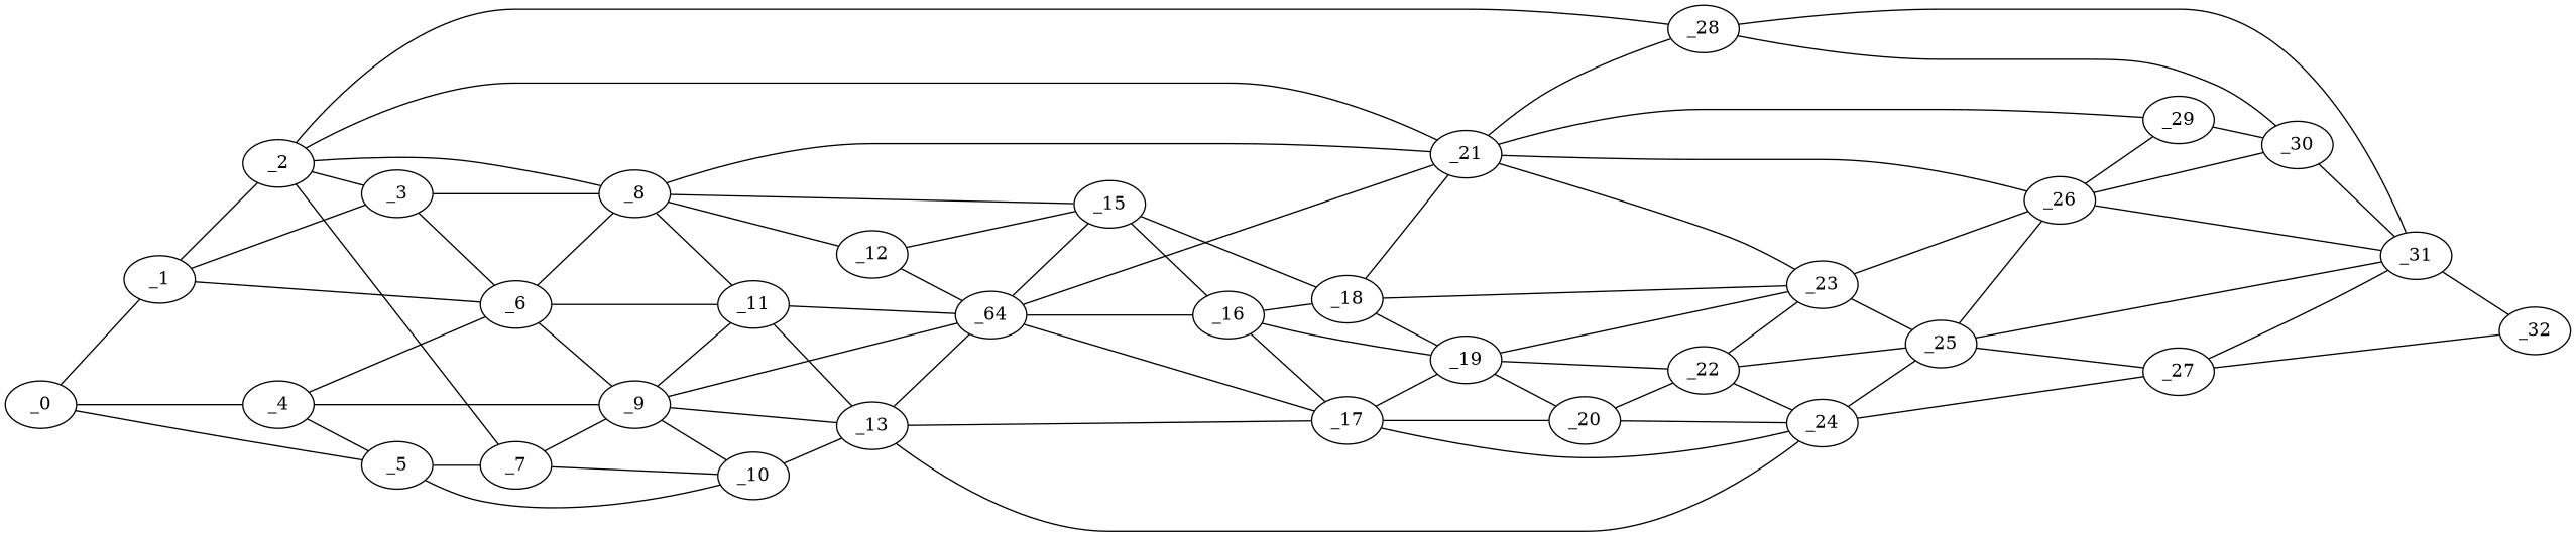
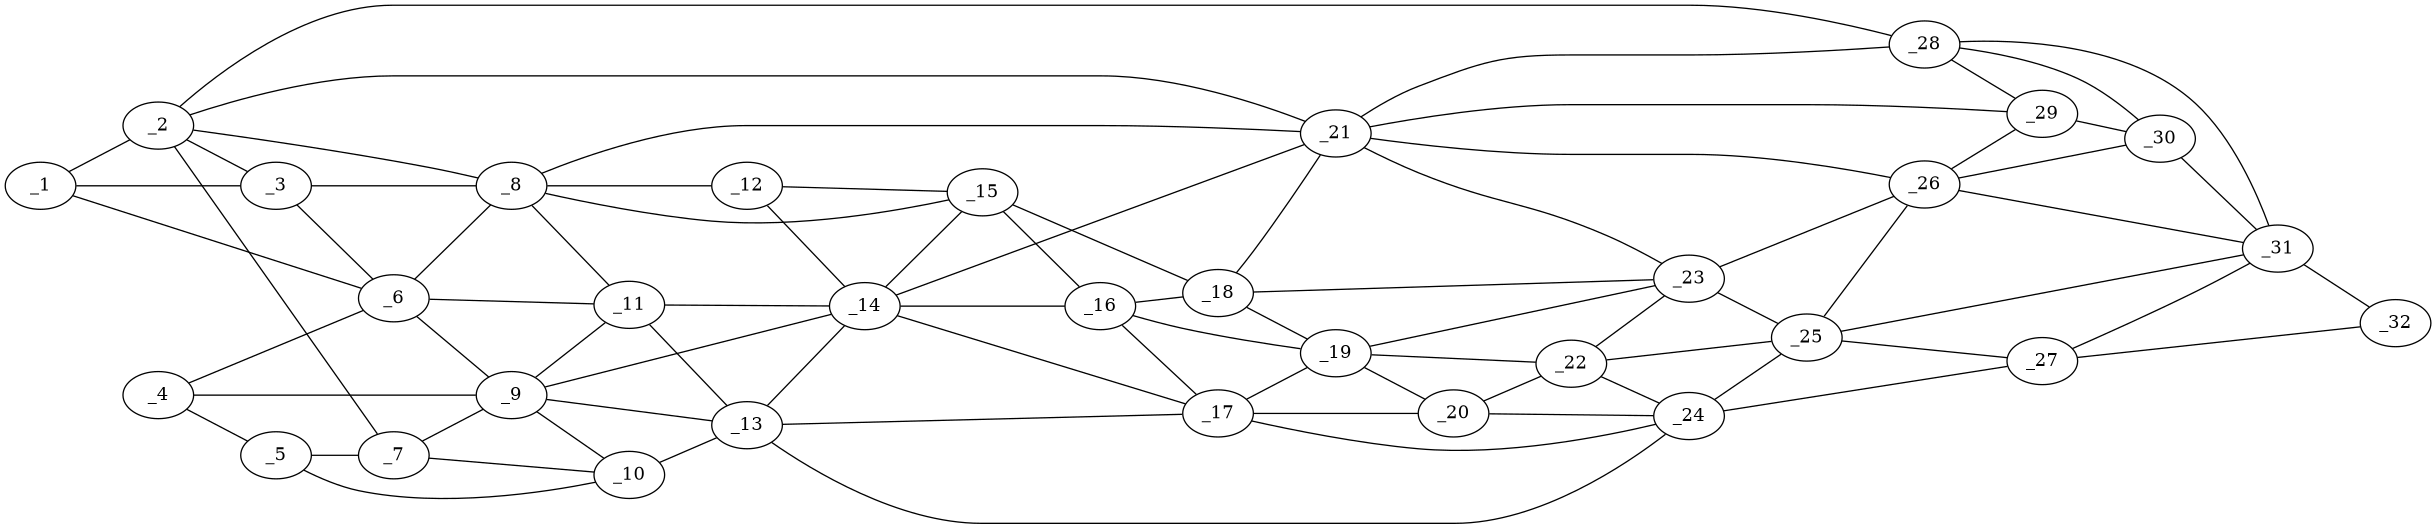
  graph {
    rankdir=LR
    node [x=28 y=73]
    edge [valence=2]
-   _0 [x=7 y=75]
    _1 [x=11 y=58]
    _4 [x=21 y=69]
    _5 [x=22 y=82]
    _2 [x=16 y=42]
    _3 [x=20 y=51]
    _6 [y=58]
    _9 [x=33 y=68]
    _7 [y=74]
    _10 [x=33 y=85]
    _8 [x=31 y=43]
    _21 [x=95 y=44]
    _28 [x=114 y=44]
    _11 [x=44 y=58]
    _13 [x=53 y=86]
-   _14 [x=59 label=_64]
+   _14 [x=59]
    _12 [x=51 y=58]
    _15 [x=61 y=59]
    _23 [x=98 y=60]
    _26 [x=107 y=59]
    _29 [x=115 y=50]
    _31 [x=123 y=68]
    _30 [x=118 y=57]
    _16 [x=65]
    _18 [x=79 y=65]
    _25 [x=105]
    _32 [x=124 y=78]
    _17 [x=65 y=82]
    _24 [x=99 y=85]
    _19 [x=87]
    _20 [x=88 y=81]
    _27 [x=113 y=83]
    _22 [x=95]
-   _0 -- _1 [valence=1]
-   _0 -- _4
-   _0 -- _5 [valence=1]
    _1 -- _2 [valence=1]
    _1 -- _3 [valence=1]
    _1 -- _6
    _4 -- _5 [valence=1]
    _4 -- _6
    _4 -- _9
    _5 -- _7
    _5 -- _10 [valence=1]
    _2 -- _3
    _2 -- _7
    _2 -- _8 [valence=1]
    _2 -- _21
    _2 -- _28 [valence=1]
    _3 -- _6
    _3 -- _8 [valence=1]
    _6 -- _9
    _6 -- _8 [valence=1]
    _6 -- _11 [valence=1]
    _9 -- _10
    _9 -- _11
    _9 -- _13 [valence=1]
    _9 -- _14
    _7 -- _9
    _7 -- _10
    _10 -- _13 [valence=1]
    _8 -- _21
    _8 -- _11
    _8 -- _12
    _8 -- _15
    _21 -- _28
    _21 -- _23 [valence=1]
    _21 -- _26 [valence=1]
    _21 -- _29
+   _28 -- _29 [valence=1]
    _28 -- _31 [valence=1]
    _28 -- _30 [valence=1]
    _11 -- _13 [valence=1]
    _11 -- _14 [valence=1]
    _13 -- _14
    _13 -- _17
    _13 -- _24 [valence=1]
    _14 -- _21
    _14 -- _15
    _14 -- _16 [valence=1]
    _14 -- _17
    _12 -- _14 [valence=1]
    _12 -- _15
    _15 -- _16
    _15 -- _18
    _23 -- _26 [valence=1]
    _23 -- _25
    _26 -- _29 [valence=1]
    _26 -- _31
    _26 -- _30
    _29 -- _30
    _31 -- _32 [valence=1]
    _30 -- _31 [valence=1]
    _16 -- _18
    _16 -- _17
    _16 -- _19
    _18 -- _21
    _18 -- _23
    _18 -- _19 [valence=1]
    _25 -- _26 [valence=1]
    _25 -- _31
    _25 -- _27 [valence=1]
    _17 -- _24
    _17 -- _19
    _17 -- _20
    _24 -- _25
    _24 -- _27 [valence=1]
    _19 -- _23
    _19 -- _20 [valence=1]
    _19 -- _22
    _20 -- _24 [valence=1]
    _20 -- _22
    _27 -- _31 [valence=1]
    _27 -- _32 [valence=1]
    _22 -- _23
    _22 -- _25
    _22 -- _24 [valence=1]
  }
